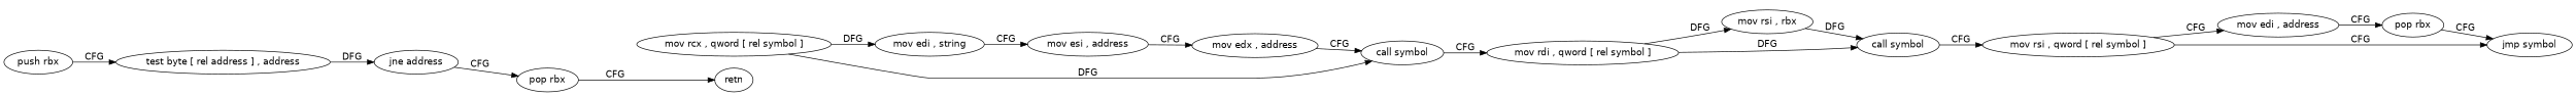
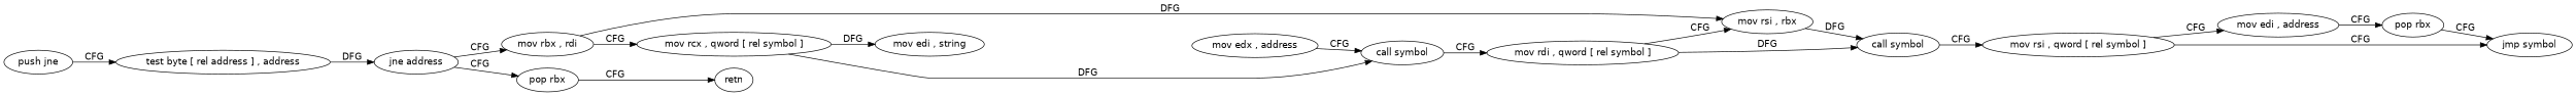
  digraph {
    fontname="DejaVu Sans"
    rankdir=LR
    node [fontname="DejaVu Sans"]
    edge [fontname="DejaVu Sans"]
-   n1 [label="push rbx"]
+   n1 [label="push jne"]
    n2 [label="test byte [ rel address ] , address"]
    n3 [label="jne address"]
+   n4 [label="mov rbx , rdi"]
    n5 [label="pop rbx"]
    n6 [label="mov rcx , qword [ rel symbol ]"]
    n7 [label="mov rsi , rbx"]
    n8 [label=retn]
    n9 [label="mov edi , string"]
    n10 [label="call symbol"]
    n11 [label="call symbol"]
-   n12 [label="mov esi , address"]
    n13 [label="mov rdi , qword [ rel symbol ]"]
    n14 [label="mov edx , address"]
    n15 [label="mov rsi , qword [ rel symbol ]"]
    n16 [label="mov edi , address"]
    n17 [label="jmp symbol"]
    n18 [label="pop rbx"]
    n1 -> n2 [label=CFG]
    n2 -> n3 [label=DFG]
+   n3 -> n4 [label=CFG]
    n3 -> n5 [label=CFG]
+   n4 -> n6 [label=CFG]
+   n4 -> n7 [label=DFG]
    n5 -> n8 [label=CFG]
    n6 -> n9 [label=DFG]
    n6 -> n10 [label=DFG]
    n7 -> n11 [label=DFG]
-   n9 -> n12 [label=CFG]
    n10 -> n13 [label=CFG]
    n11 -> n15 [label=CFG]
-   n12 -> n14 [label=CFG]
-   n13 -> n7 [label=DFG]
+   n13 -> n7 [label=CFG]
    n13 -> n11 [label=DFG]
    n14 -> n10 [label=CFG]
    n15 -> n16 [label=CFG]
    n15 -> n17 [label=CFG]
    n16 -> n18 [label=CFG]
    n18 -> n17 [label=CFG]
  }
